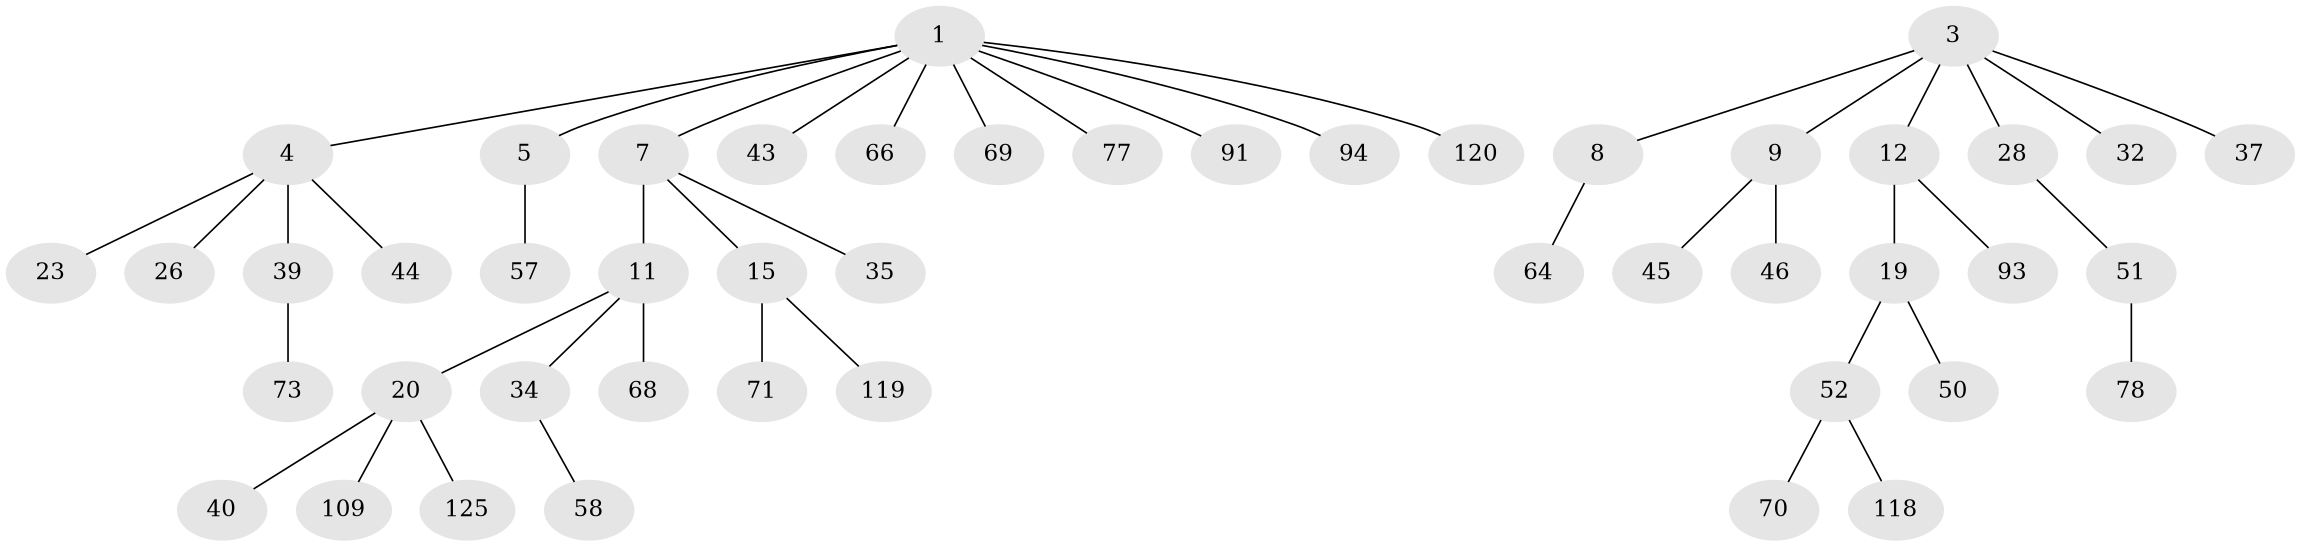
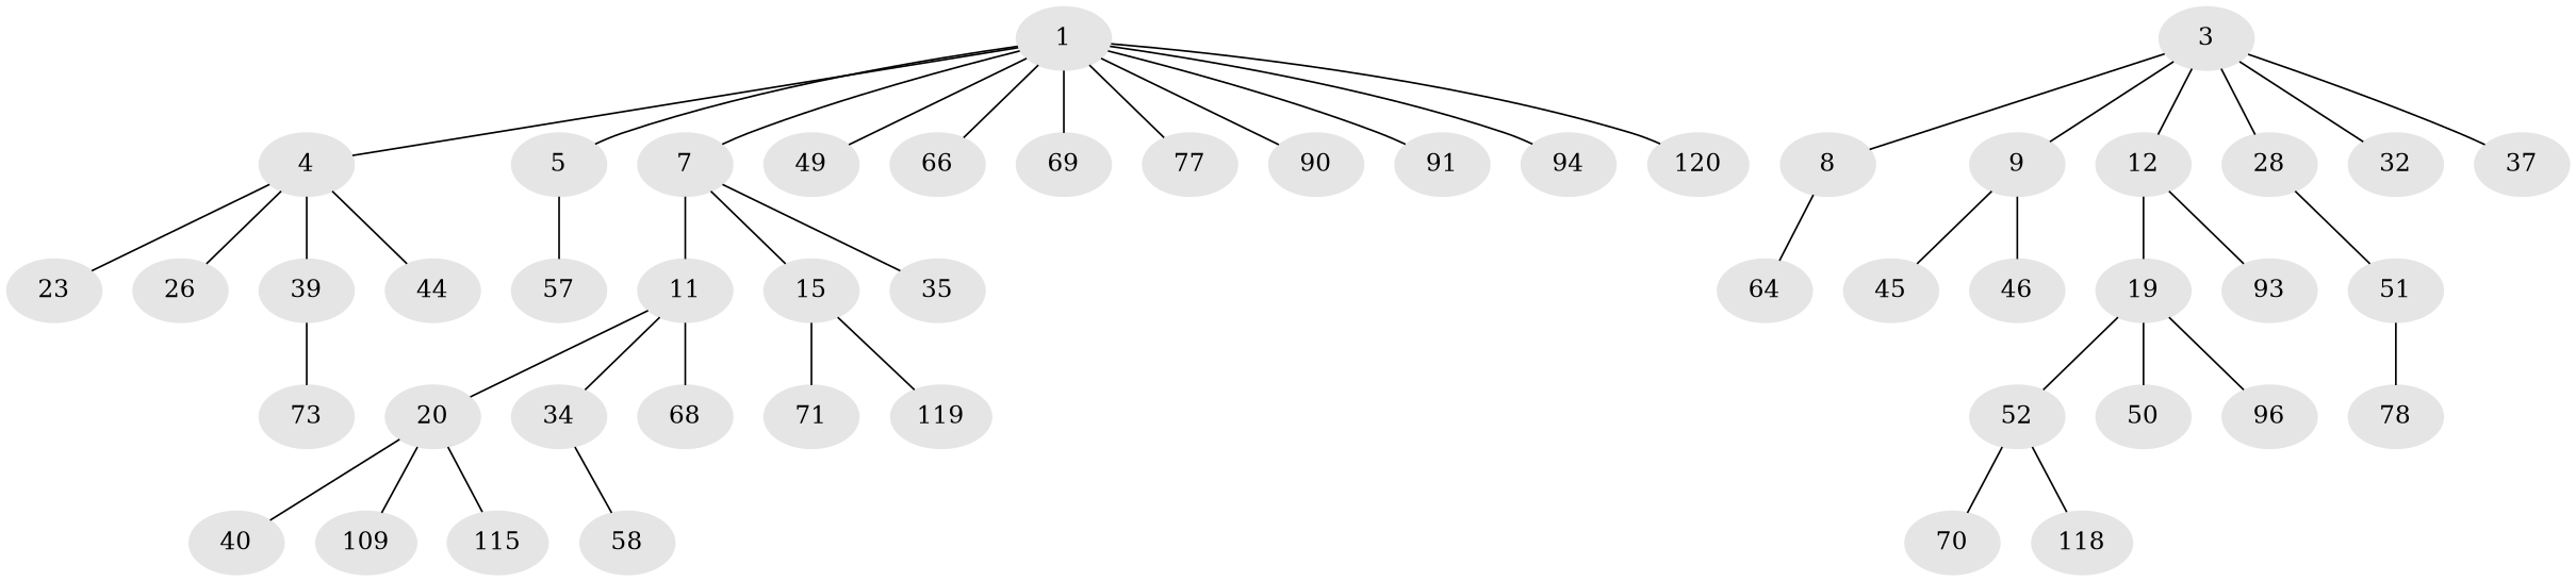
  graph {
    node [color=gray90 style=filled]
    1 [super="+2"]
    4 [super="+42+10"]
    5 [super="+41+79"]
    7
-   43 [super="+108"]
+   43 [super="+108" label=49]
    66
    69
    77
+   90
    91 [super="+113"]
    94
    120
    3 [super="+6+98+102"]
    8
    9 [super="+33+63"]
    12
    28 [super="+30"]
    32 [super="+36"]
    37 [super="+53"]
    23 [super="+104"]
    26 [super="+67+55+54"]
    39 [super="+49"]
    44
    57 [super="+76+99"]
    11 [super="+14+13"]
    15 [super="+18+24+80"]
    35 [super="+61"]
    64 [super="+75"]
    45 [super="+106"]
    46
    19
    93
    51
    73 [super="+100"]
    20
    34 [super="+60+74"]
    68
    71 [super="+87+81"]
    119
    40 [super="+97+110"]
    109
-   125
+   125 [label=115]
    58
    52
    n45 [label=50 super="+65"]
+   96 [super="+121"]
    70
    118
    78 [super="+114"]
    1 -- 4
    1 -- 5
    1 -- 7
    1 -- 43
    1 -- 66
    1 -- 69
    1 -- 77
+   1 -- 90
    1 -- 91
    1 -- 94
    1 -- 120
    4 -- 23
    4 -- 26
    4 -- 39
    4 -- 44
    5 -- 57
    7 -- 11
    7 -- 15
    7 -- 35
    3 -- 8
    3 -- 9
    3 -- 12
    3 -- 28
    3 -- 32
    3 -- 37
    8 -- 64
    9 -- 45
    9 -- 46
    12 -- 19
    12 -- 93
    28 -- 51
    39 -- 73
    11 -- 20
    11 -- 34
    11 -- 68
    15 -- 71
    15 -- 119
    19 -- 52
    19 -- n45
+   19 -- 96
    51 -- 78
    20 -- 40
    20 -- 109
    20 -- 125
    34 -- 58
    52 -- 70
    52 -- 118
  }
